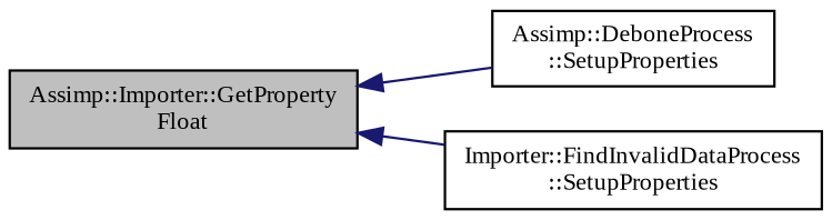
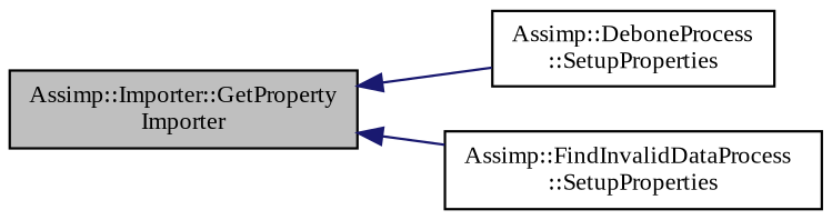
  digraph {
    fontname="Liberation Serif"
    rankdir=LR
    node [color=black fillcolor=white fontname="Liberation Serif" fontsize=10 shape=record style=filled]
    edge [color=midnightblue dir=back fontname="Liberation Serif" fontsize=10 labelfontname=Helvetica labelfontsize=10 style=solid]
-   n1 [fillcolor=grey75 fontcolor=black height=0.2 label="Assimp::Importer::GetProperty\lFloat" width=0.4]
+   n1 [fillcolor=grey75 fontcolor=black height=0.2 label="Assimp::Importer::GetProperty\lImporter" width=0.4]
    n2 [height=0.2 label="Assimp::DeboneProcess\l::SetupProperties" width=0.4]
-   n3 [height=0.2 label="Importer::FindInvalidDataProcess\l::SetupProperties" width=0.4]
+   n3 [height=0.2 label="Assimp::FindInvalidDataProcess\l::SetupProperties" width=0.4]
    n1 -> n2
    n1 -> n3
  }
